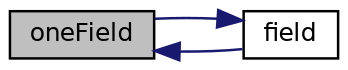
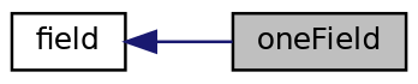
  digraph {
    rankdir=LR
    node [color=black fontname=Helvetica fontsize=10 shape=record]
    edge [color=midnightblue dir=back fontname=Helvetica fontsize=10 labelfontname=Helvetica labelfontsize=10 style=solid]
    n1 [fillcolor=grey75 fontcolor=black height=0.2 label=oneField style=filled width=0.4]
    n2 [height=0.2 label=field width=0.4]
-   n1 -> n2
    n2 -> n1
  }
